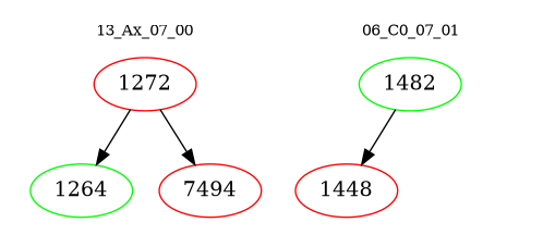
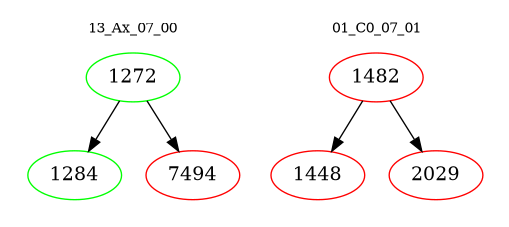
  digraph {
    node [color=green]
    edge [color=black]
-   n1 [color=red label=1272]
-   n2 [label=1264]
+   n1 [label=1272]
+   n2 [label=1284]
    n3 [color=red label=7494]
-   n4 [label=1482]
+   n4 [color=red label=1482]
    n5 [color=red label=1448]
+   n6 [color=red label=2029]
    subgraph cluster_1 {
      color=white
      fontsize=10
      label="13_Ax_07_00"
      n1
      n2
      n3
    }
    subgraph cluster_2 {
      color=white
      fontsize=10
-     label="06_C0_07_01"
+     label="01_C0_07_01"
      n4
      n5
+     n6
    }
    n1 -> n2
    n1 -> n3
    n4 -> n5
+   n4 -> n6
  }
